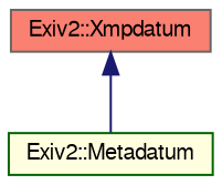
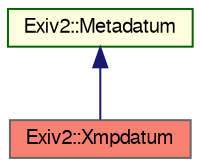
  digraph {
    node [fontname=FreeSans fontsize=10 shape=record style=filled]
    n1 [color=gray40 fillcolor=salmon fontcolor=black height=0.2 label="Exiv2::Xmpdatum" width=0.4]
    n2 [color=darkgreen fillcolor=lightyellow height=0.2 label="Exiv2::Metadatum" width=0.4]
-   n1 -> n2 [color=midnightblue dir=back fontname=FreeSans fontsize=10 labelfontname=FreeSans labelfontsize=10 style=solid]
+   n2 -> n1 [color=midnightblue dir=back fontname=FreeSans fontsize=10 labelfontname=FreeSans labelfontsize=10 style=solid]
  }
